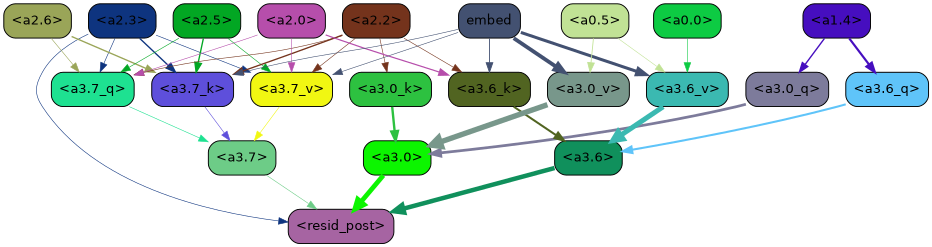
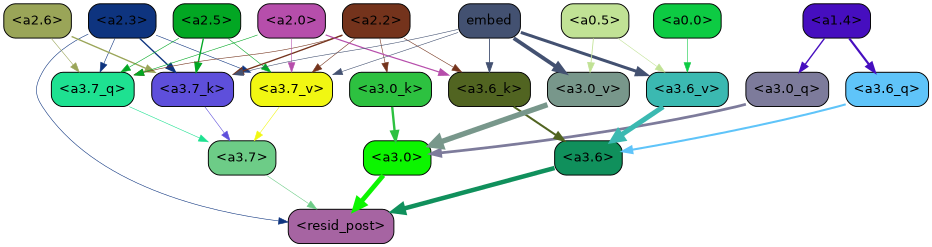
  strict digraph {
    splines=true
    node [color=black fontname=Helvetica shape=box style="filled, rounded"]
    edge [color="#74331c" penwidth=0.6]
    "<a3.7>" [fillcolor="#6dcc87"]
    "<resid_post>" [fillcolor="#a664a2"]
    "<a3.6>" [fillcolor="#10905c"]
    "<a3.0>" [fillcolor="#0cf500"]
    "<a2.3>" [fillcolor="#0e347f"]
    "<a3.7_q>" [fillcolor="#1ee191"]
    "<a3.7_k>" [fillcolor="#5e4fdb"]
    "<a3.7_v>" [fillcolor="#f1f712"]
    "<a3.6_q>" [fillcolor="#5fc4f9"]
    "<a3.0_q>" [fillcolor="#7d7b9b"]
    "<a3.6_k>" [fillcolor="#516421"]
    "<a3.0_k>" [fillcolor="#2dc140"]
    "<a3.6_v>" [fillcolor="#3bb9b1"]
    "<a3.0_v>" [fillcolor="#78978b"]
    "<a2.6>" [fillcolor="#9aa558"]
    "<a2.5>" [fillcolor="#02a723"]
    "<a2.2>" [fillcolor="#74331c"]
    "<a2.0>" [fillcolor="#b64eab"]
    "<a1.4>" [fillcolor="#460ebf"]
    embed [fillcolor="#435171"]
    "<a0.5>" [fillcolor="#c1e295"]
    "<a0.0>" [fillcolor="#0dcb43"]
    "<a3.7>" -> "<resid_post>" [color="#6dcc87"]
    "<a3.6>" -> "<resid_post>" [color="#10905c" penwidth=4.749041676521301]
    "<a3.0>" -> "<resid_post>" [color="#0cf500" penwidth=5.004215121269226]
    "<a2.3>" -> "<resid_post>" [color="#0e347f"]
    "<a2.3>" -> "<a3.7_q>" [color="#0e347f"]
    "<a2.3>" -> "<a3.7_k>" [color="#0e347f" penwidth=1.4391854107379913]
    "<a2.3>" -> "<a3.7_v>" [color="#0e347f"]
    "<a3.7_q>" -> "<a3.7>" [color="#1ee191"]
    "<a3.7_k>" -> "<a3.7>" [color="#5e4fdb"]
    "<a3.7_v>" -> "<a3.7>" [color="#f1f712"]
    "<a3.6_q>" -> "<a3.6>" [color="#5fc4f9" penwidth=2.160832464694977]
    "<a3.0_q>" -> "<a3.0>" [color="#7d7b9b" penwidth=2.870753765106201]
    "<a3.6_k>" -> "<a3.6>" [color="#516421" penwidth=2.13908451795578]
    "<a3.0_k>" -> "<a3.0>" [color="#2dc140" penwidth=2.520303964614868]
    "<a3.6_v>" -> "<a3.6>" [color="#3bb9b1" penwidth=5.297133803367615]
    "<a3.0_v>" -> "<a3.0>" [color="#78978b" penwidth=5.680712580680847]
    "<a2.6>" -> "<a3.7_q>" [color="#9aa558"]
    "<a2.6>" -> "<a3.7_k>" [color="#9aa558" penwidth=1.4180794060230255]
    "<a2.5>" -> "<a3.7_q>" [color="#02a723"]
    "<a2.5>" -> "<a3.7_k>" [color="#02a723" penwidth=1.4281435310840607]
    "<a2.5>" -> "<a3.7_v>" [color="#02a723"]
    "<a2.2>" -> "<a3.7_q>"
    "<a2.2>" -> "<a3.7_k>" [penwidth=1.3982512056827545]
    "<a2.2>" -> "<a3.7_v>"
    "<a2.2>" -> "<a3.6_k>"
    "<a2.2>" -> "<a3.0_k>"
-   "<a2.0>" -> "<a3.7_q>" [color="#b64eab"]
+   "<a2.0>" -> "<a3.7_q>" [color="#02a723"]
    "<a2.0>" -> "<a3.7_v>" [color="#b64eab"]
    "<a2.0>" -> "<a3.6_k>" [color="#b64eab" penwidth=1.2708758115768433]
    "<a1.4>" -> "<a3.6_q>" [color="#460ebf" penwidth=2.289449453353882]
    "<a1.4>" -> "<a3.0_q>" [color="#460ebf" penwidth=1.4600623846054077]
    embed -> "<a3.7_k>" [color="#435171"]
    embed -> "<a3.7_v>" [color="#435171"]
    embed -> "<a3.6_k>" [color="#435171" penwidth=0.9291638135910034]
    embed -> "<a3.6_v>" [color="#435171" penwidth=3.1808209121227264]
    embed -> "<a3.0_v>" [color="#435171" penwidth=4.036660343408585]
    "<a0.5>" -> "<a3.6_v>" [color="#c1e295"]
    "<a0.5>" -> "<a3.0_v>" [color="#c1e295" penwidth=0.8798569142818451]
    "<a0.0>" -> "<a3.6_v>" [color="#0dcb43"]
  }
